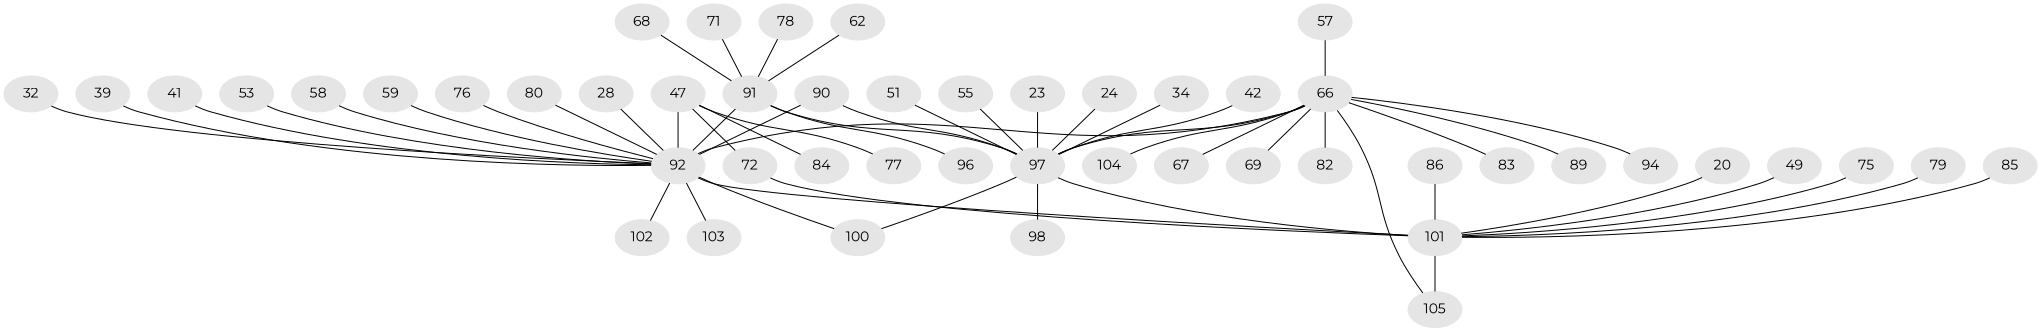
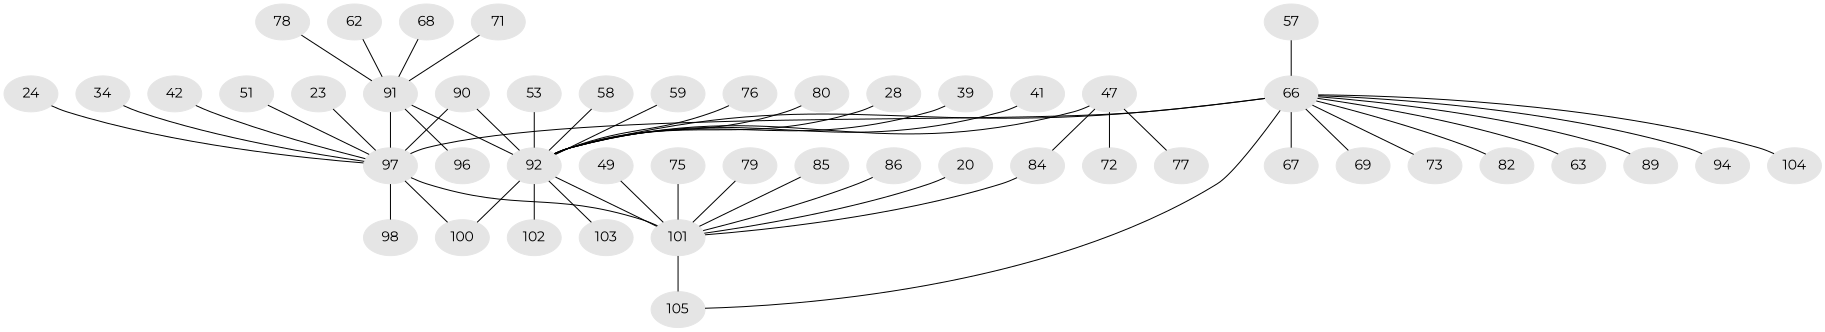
  graph {
    fontname=Montserrat
    node [color=gray90 fontname=Montserrat style=filled]
    edge [fontname=Montserrat]
    101 [super="+11"]
    105 [super="+36+81"]
    20
    97 [super="+16+88+13"]
    98 [super="+95"]
    100 [super="+99"]
    23
    24
    92 [super="+19+54+2+87"]
    102 [super="+56"]
    103
    28
-   32
    34
    39
    41
    42
    47 [super="+8"]
    72
    77
    84
    49
    51 [super="+35"]
    53
-   55
    66 [super="+37+52"]
    67 [super="+43"]
    69
+   73
    82
-   83
+   83 [label=63]
    89 [super="+12"]
    94
    104
    57
    58
    59 [super="+45"]
    91 [super="+65"]
    96
    62
    68
    71
    75
    76
    78
    79 [super="+26"]
    80
    85 [super="+48"]
    86
    90
    101 -- 105 [weight=2]
    20 -- 101
    97 -- 101 [weight=2]
    97 -- 98 [weight=2]
    97 -- 100
    23 -- 97
    24 -- 97
    92 -- 101 [weight=3]
    92 -- 100
    92 -- 102
    92 -- 103
    28 -- 92
-   32 -- 92
    34 -- 97
    39 -- 92
    41 -- 92
    42 -- 97
    47 -- 92 [weight=3]
    47 -- 72
    47 -- 77
    47 -- 84
-   72 -- 101
+   84 -- 101
    49 -- 101
    51 -- 97
    53 -- 92
-   55 -- 97
    66 -- 105
    66 -- 97 [weight=3]
    66 -- 92 [weight=3]
    66 -- 67
    66 -- 69
+   66 -- 73
    66 -- 82
    66 -- 83
    66 -- 89
    66 -- 94
    66 -- 104
    57 -- 66
    58 -- 92
    59 -- 92
    91 -- 97
    91 -- 92 [weight=5]
    91 -- 96
    62 -- 91
    68 -- 91
    71 -- 91
    75 -- 101
    76 -- 92
    78 -- 91
    79 -- 101
    80 -- 92
    85 -- 101
    86 -- 101
    90 -- 97
    90 -- 92
  }
